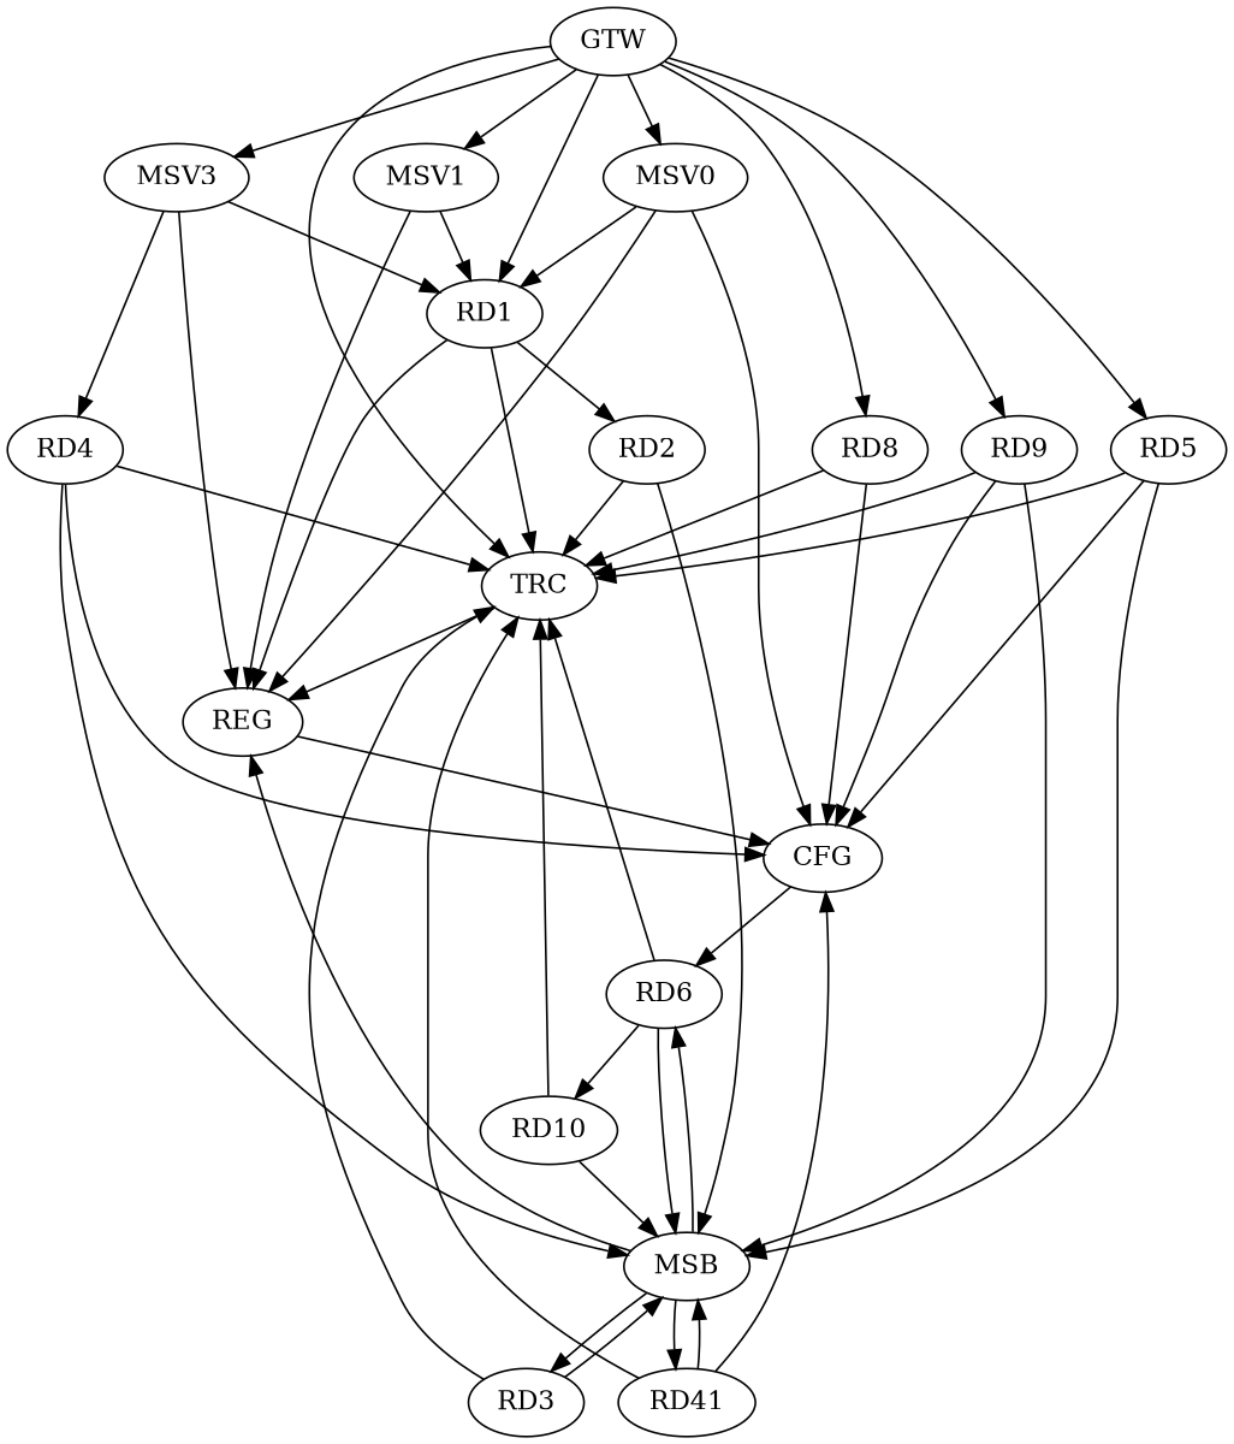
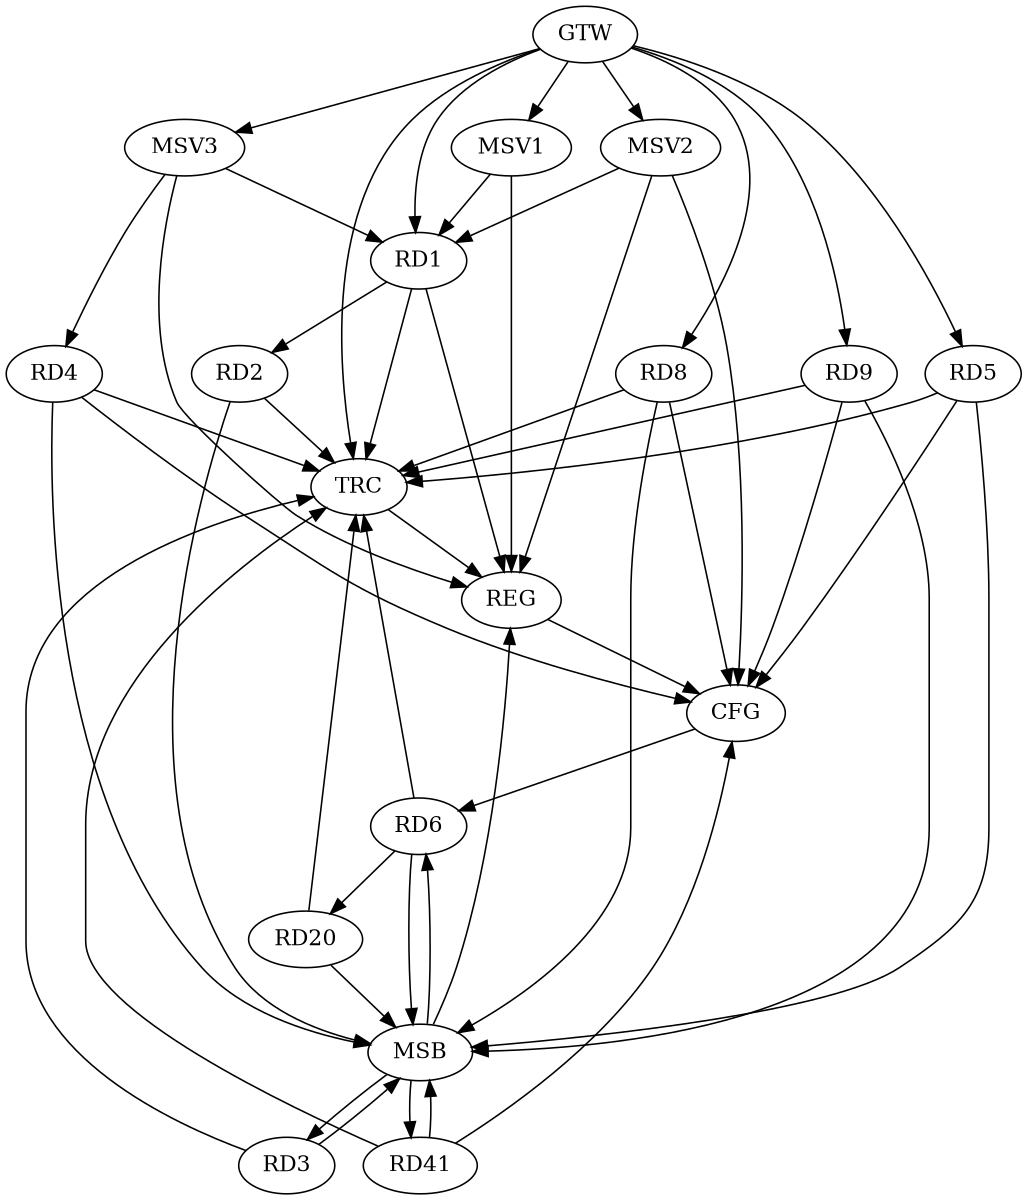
  strict digraph {
    n1 [label=RD1]
    n2 [label=RD2]
    n3 [label=REG]
    n4 [label=TRC]
    n5 [label=MSB]
    n6 [label=RD4]
    n7 [label=CFG]
    n8 [label=RD3]
    n9 [label=RD6]
    n10 [label=RD41]
    n11 [label=RD5]
-   n12 [label=RD10]
+   n12 [label=RD20]
    n13 [label=RD8]
    n14 [label=RD9]
    n15 [label=GTW]
    n16 [label=MSV1]
-   n17 [label=MSV0]
+   n17 [label=MSV2]
    n18 [label=MSV3]
    n1 -> n2
    n1 -> n3
    n1 -> n4
    n2 -> n4
    n2 -> n5
    n3 -> n7
    n4 -> n3
    n5 -> n3
    n5 -> n8
    n5 -> n9
    n5 -> n10
    n6 -> n4
    n6 -> n5
    n6 -> n7
    n7 -> n9
    n8 -> n4
    n8 -> n5
    n9 -> n4
    n9 -> n5
    n9 -> n12
    n10 -> n4
    n10 -> n5
    n10 -> n7
    n11 -> n4
    n11 -> n5
    n11 -> n7
    n12 -> n4
    n12 -> n5
    n13 -> n4
+   n13 -> n5
    n13 -> n7
    n14 -> n4
    n14 -> n5
    n14 -> n7
    n15 -> n1
    n15 -> n4
    n15 -> n11
    n15 -> n13
    n15 -> n14
    n15 -> n16
    n15 -> n17
    n15 -> n18
    n16 -> n1
    n16 -> n3
    n17 -> n1
    n17 -> n3
    n17 -> n7
    n18 -> n1
    n18 -> n3
    n18 -> n6
  }
